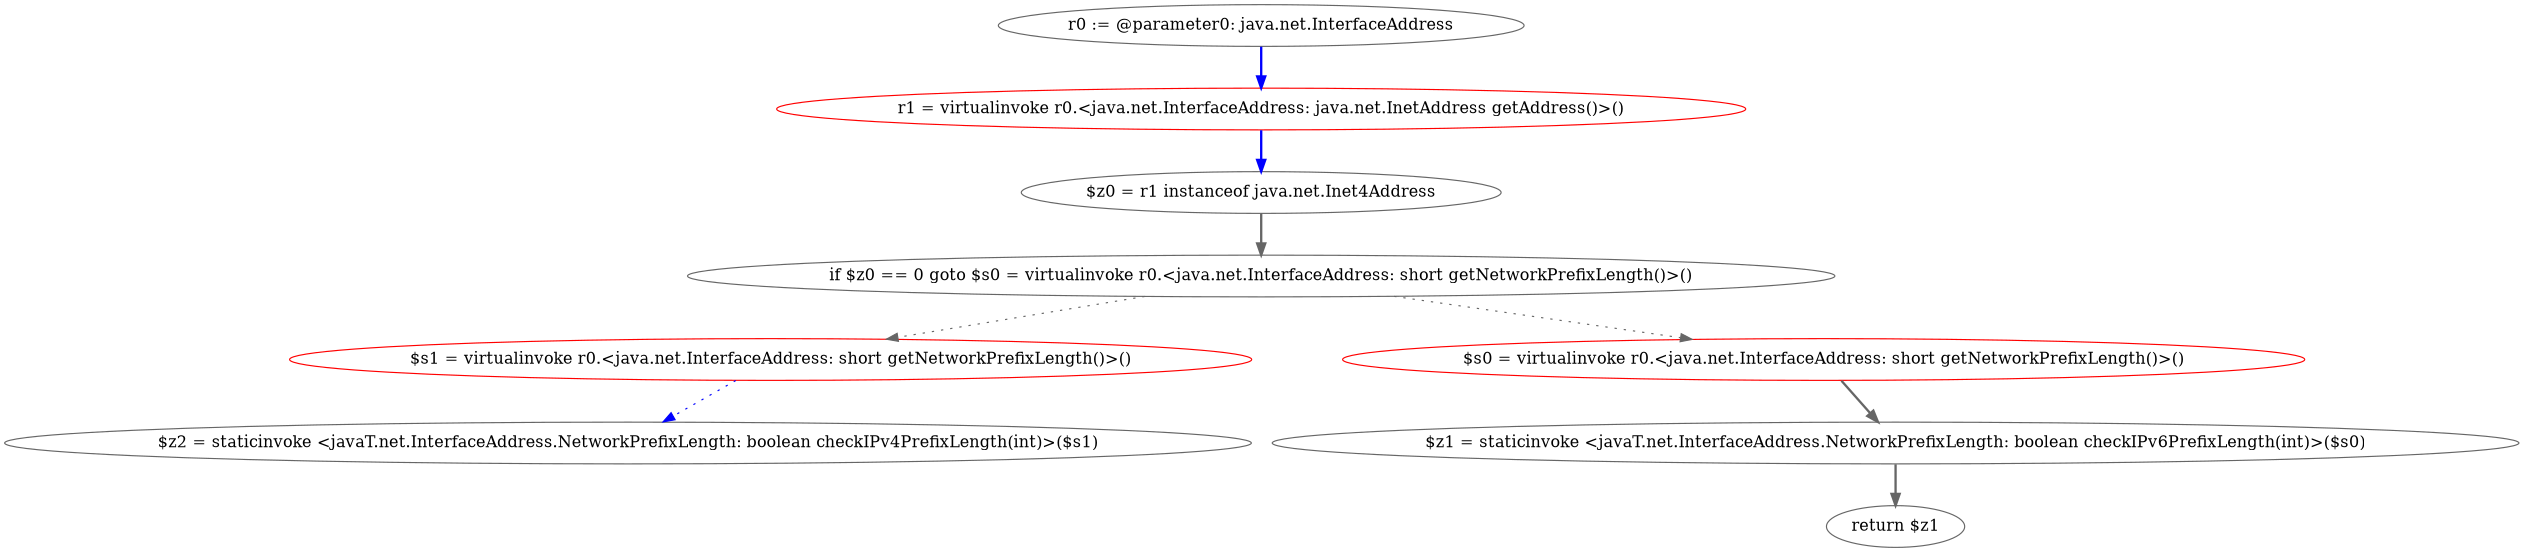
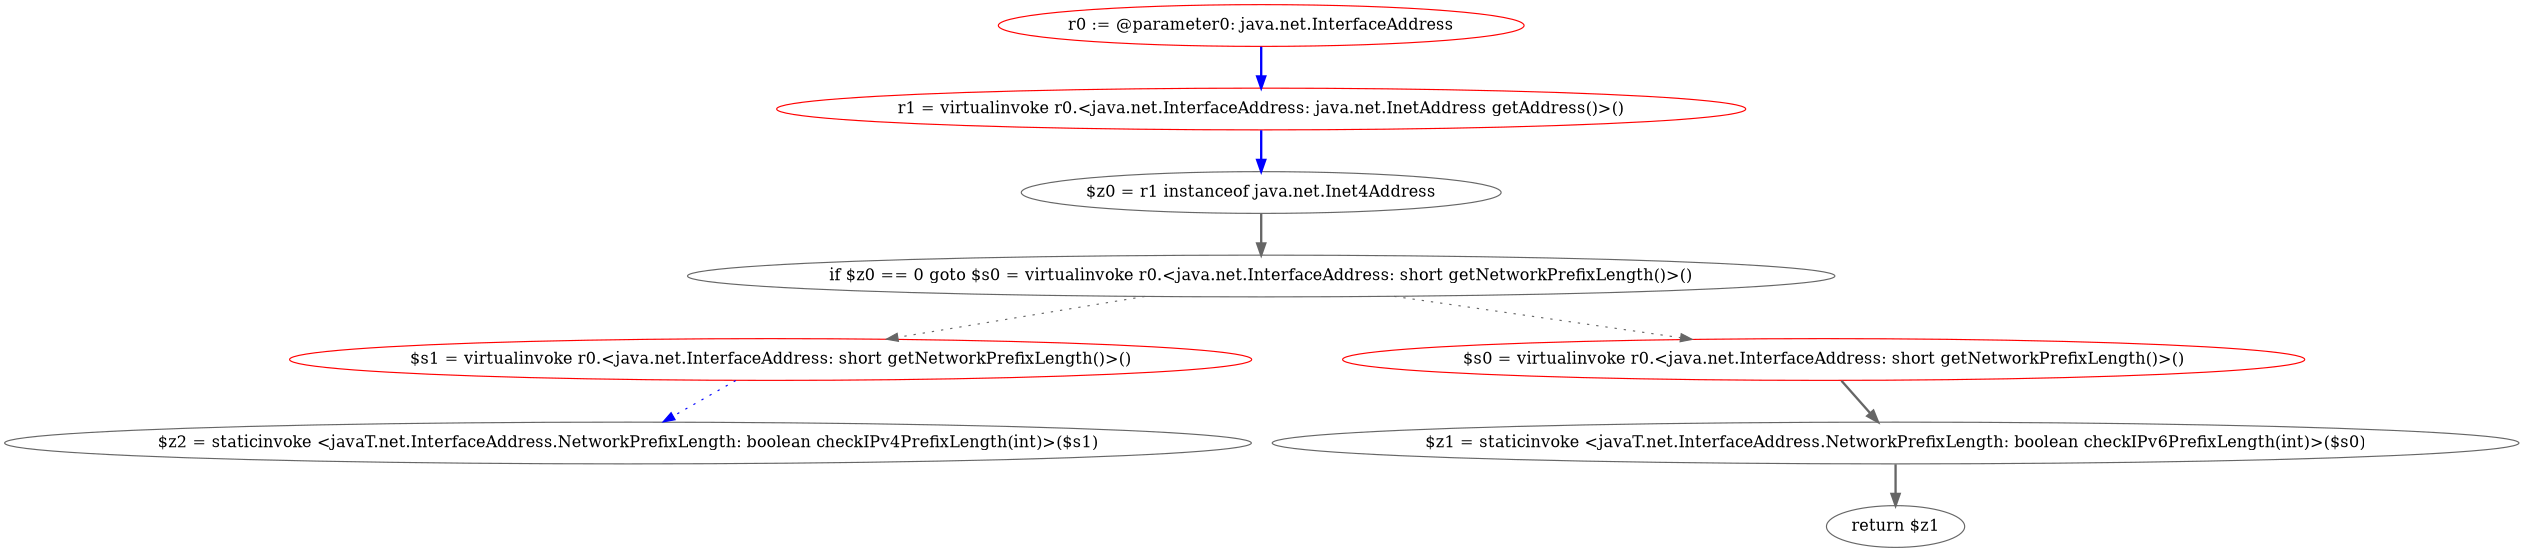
  digraph {
    node [color=gray40]
    edge [color=gray40 style=bold]
    "r1 = virtualinvoke r0.<java.net.InterfaceAddress: java.net.InetAddress getAddress()>()" [color=red]
-   "r0 := @parameter0: java.net.InterfaceAddress"
+   "r0 := @parameter0: java.net.InterfaceAddress" [color=red]
    "$z0 = r1 instanceof java.net.Inet4Address"
    "if $z0 == 0 goto $s0 = virtualinvoke r0.<java.net.InterfaceAddress: short getNetworkPrefixLength()>()"
    "$s1 = virtualinvoke r0.<java.net.InterfaceAddress: short getNetworkPrefixLength()>()" [color=red]
    "$s0 = virtualinvoke r0.<java.net.InterfaceAddress: short getNetworkPrefixLength()>()" [color=red]
    "$z2 = staticinvoke <javaT.net.InterfaceAddress.NetworkPrefixLength: boolean checkIPv4PrefixLength(int)>($s1)"
    "$z1 = staticinvoke <javaT.net.InterfaceAddress.NetworkPrefixLength: boolean checkIPv6PrefixLength(int)>($s0)"
    "return $z1"
    "r1 = virtualinvoke r0.<java.net.InterfaceAddress: java.net.InetAddress getAddress()>()" -> "$z0 = r1 instanceof java.net.Inet4Address" [color=blue]
    "r0 := @parameter0: java.net.InterfaceAddress" -> "r1 = virtualinvoke r0.<java.net.InterfaceAddress: java.net.InetAddress getAddress()>()" [color=blue]
    "$z0 = r1 instanceof java.net.Inet4Address" -> "if $z0 == 0 goto $s0 = virtualinvoke r0.<java.net.InterfaceAddress: short getNetworkPrefixLength()>()"
    "if $z0 == 0 goto $s0 = virtualinvoke r0.<java.net.InterfaceAddress: short getNetworkPrefixLength()>()" -> "$s1 = virtualinvoke r0.<java.net.InterfaceAddress: short getNetworkPrefixLength()>()" [style=dotted]
    "if $z0 == 0 goto $s0 = virtualinvoke r0.<java.net.InterfaceAddress: short getNetworkPrefixLength()>()" -> "$s0 = virtualinvoke r0.<java.net.InterfaceAddress: short getNetworkPrefixLength()>()" [style=dotted]
    "$s1 = virtualinvoke r0.<java.net.InterfaceAddress: short getNetworkPrefixLength()>()" -> "$z2 = staticinvoke <javaT.net.InterfaceAddress.NetworkPrefixLength: boolean checkIPv4PrefixLength(int)>($s1)" [color=blue style=dotted]
    "$s0 = virtualinvoke r0.<java.net.InterfaceAddress: short getNetworkPrefixLength()>()" -> "$z1 = staticinvoke <javaT.net.InterfaceAddress.NetworkPrefixLength: boolean checkIPv6PrefixLength(int)>($s0)"
    "$z1 = staticinvoke <javaT.net.InterfaceAddress.NetworkPrefixLength: boolean checkIPv6PrefixLength(int)>($s0)" -> "return $z1"
  }
